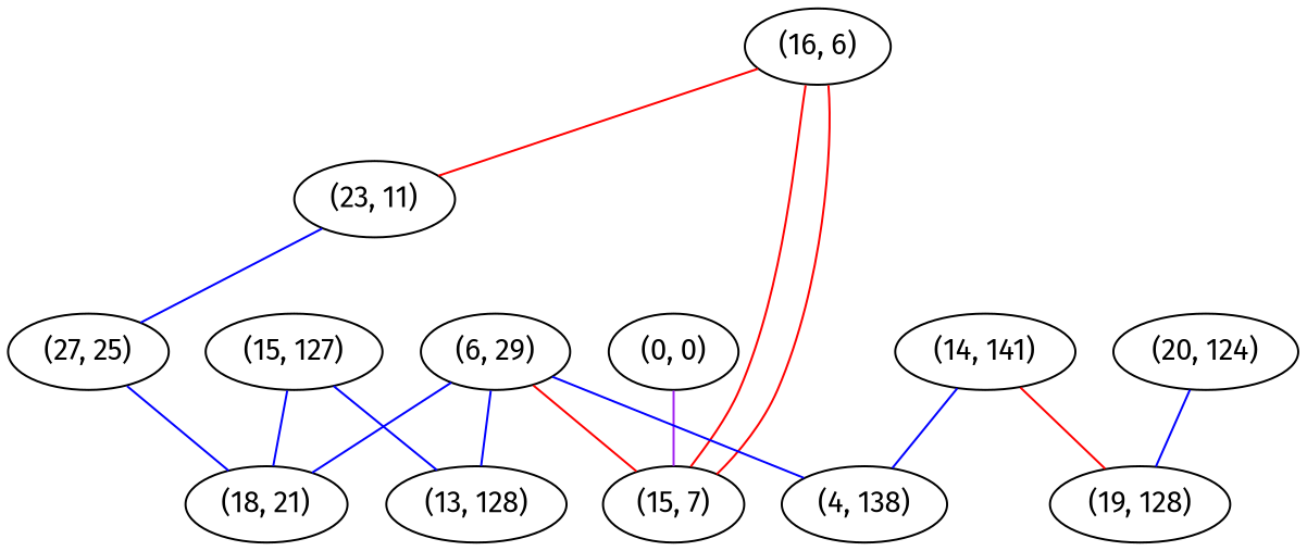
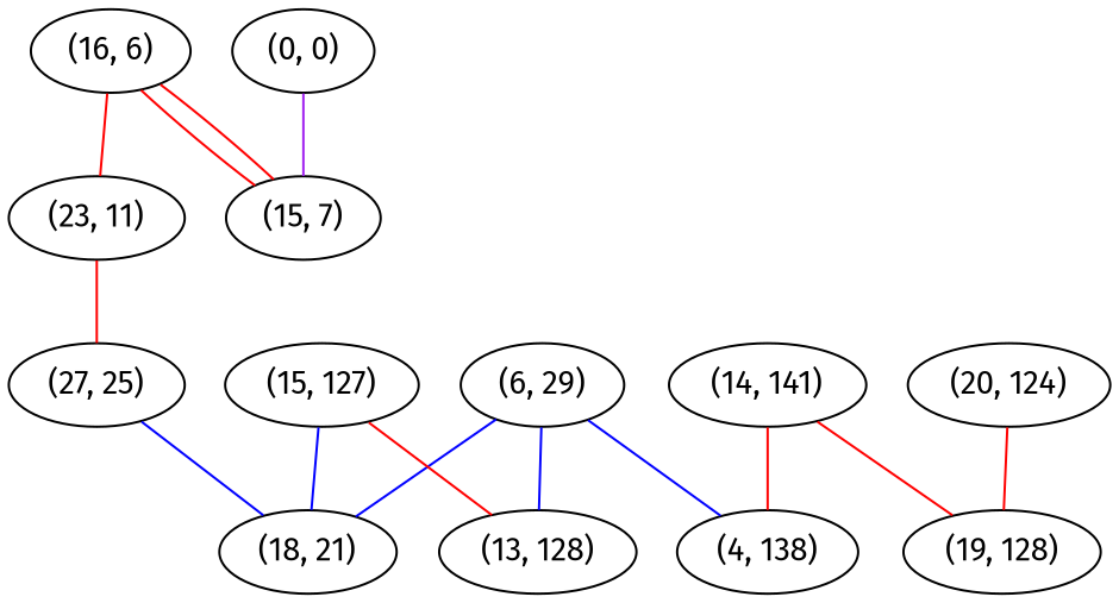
  graph {
    fontname="Fira Sans"
    node [fontname="Fira Sans"]
    edge [color=red fontname="Fira Sans" weight=1]
    "(16, 6)"
    "(23, 11)"
    "(15, 7)"
    "(27, 25)"
    "(0, 0)"
    "(6, 29)"
    "(18, 21)"
    "(13, 128)"
    n9 [label="(4, 138)"]
    "(20, 124)"
    "(19, 128)"
    "(15, 127)"
    "(14, 141)"
    "(16, 6)" -- "(23, 11)"
    "(16, 6)" -- "(15, 7)"
    "(16, 6)" -- "(15, 7)"
-   "(23, 11)" -- "(27, 25)" [color=blue]
+   "(23, 11)" -- "(27, 25)"
    "(27, 25)" -- "(18, 21)" [color=blue weight=3]
    "(0, 0)" -- "(15, 7)" [color=purple weight=4]
-   "(6, 29)" -- "(15, 7)"
    "(6, 29)" -- "(18, 21)" [color=blue weight=3]
    "(6, 29)" -- "(13, 128)" [color=blue weight=3]
    "(6, 29)" -- n9 [color=blue weight=3]
-   "(20, 124)" -- "(19, 128)" [color=blue]
+   "(20, 124)" -- "(19, 128)"
    "(15, 127)" -- "(18, 21)" [color=blue]
-   "(15, 127)" -- "(13, 128)" [color=blue]
-   "(14, 141)" -- n9 [color=blue]
+   "(15, 127)" -- "(13, 128)"
+   "(14, 141)" -- n9
    "(14, 141)" -- "(19, 128)"
  }
